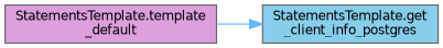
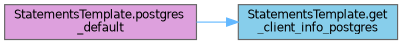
  digraph {
    rankdir=RL
    node [fontname=Helvetica fontsize=10 shape=box style=filled]
    n1 [color=gray40 fillcolor=skyblue fontcolor=black height=0.2 label="StatementsTemplate.get\l_client_info_postgres" width=0.4]
-   n2 [color=grey40 fillcolor=plum height=0.2 label="StatementsTemplate.template\l_default" width=0.4]
+   n2 [color=grey40 fillcolor=plum height=0.2 label="StatementsTemplate.postgres\l_default" width=0.4]
    n1 -> n2 [color=steelblue1 dir=back fontname=Helvetica fontsize=10 labelfontname=Helvetica labelfontsize=10 style=solid]
  }
